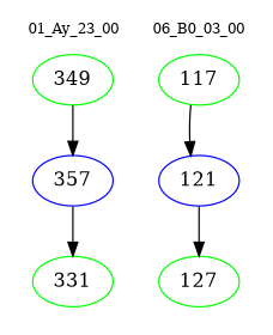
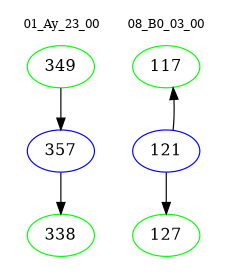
  digraph {
    fontname="DejaVu Serif"
    node [color=green fontname="DejaVu Serif"]
    edge [color=black fontname="DejaVu Serif"]
    n1 [label=349]
    n2 [color=blue label=357]
-   n3 [label=331]
+   n3 [label=338]
    n4 [label=117]
    n5 [color=blue label=121]
    n6 [label=127]
    subgraph cluster_1 {
      color=white
      fontsize=10
      label="01_Ay_23_00"
      n1
      n2
      n3
    }
    subgraph cluster_2 {
      color=white
      fontsize=10
-     label="06_B0_03_00"
+     label="08_B0_03_00"
      n4
      n5
      n6
    }
    n1 -> n2
    n2 -> n3
-   n4 -> n5
+   n5 -> n4
    n5 -> n6
  }
